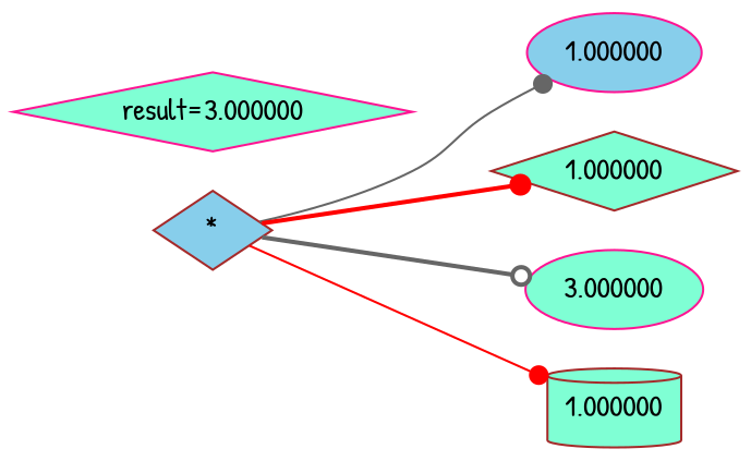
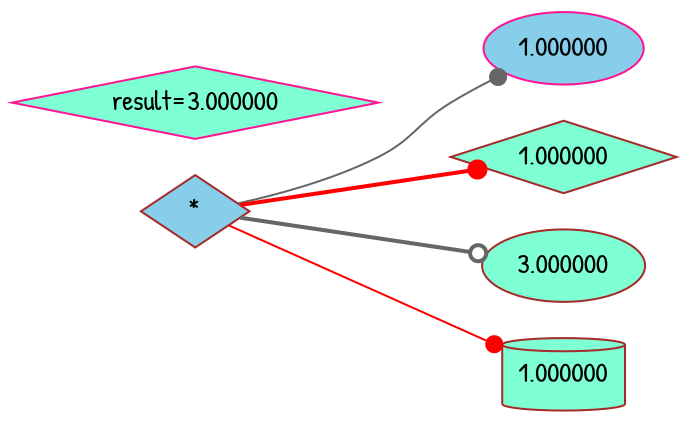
  digraph {
    rankdir=LR
    fontname="Patrick Hand"
    node [fillcolor=aquamarine shape=diamond style=filled color=brown fontname="Patrick Hand"]
    edge [color=gray40 style=solid arrowhead=dot fontname="Patrick Hand"]
    n1 [fillcolor=skyblue label="*"]
    n2 [fillcolor=skyblue label=1.000000 color=deeppink shape=ellipse]
    n3 [label=1.000000]
-   n4 [label=3.000000 color=deeppink shape=ellipse]
+   n4 [label=3.000000 shape=ellipse]
    n5 [label=1.000000 shape=cylinder]
    "result=3.000000" [color=deeppink]
    n1 -> n2
    n1 -> n3 [color=red style=bold]
    n1 -> n4 [style=bold arrowhead=odot]
    n1 -> n5 [color=red]
  }
